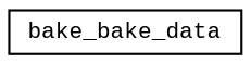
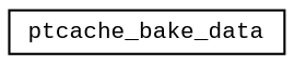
  digraph {
    rankdir=LR
    fontname="Liberation Mono"
-   n1 [color=black fillcolor=white fontname="Liberation Mono" fontsize=10 height=0.2 label=bake_bake_data shape=record style=filled width=0.4]
+   n1 [color=black fillcolor=white fontname="Liberation Mono" fontsize=10 height=0.2 label=ptcache_bake_data shape=record style=filled width=0.4]
  }
